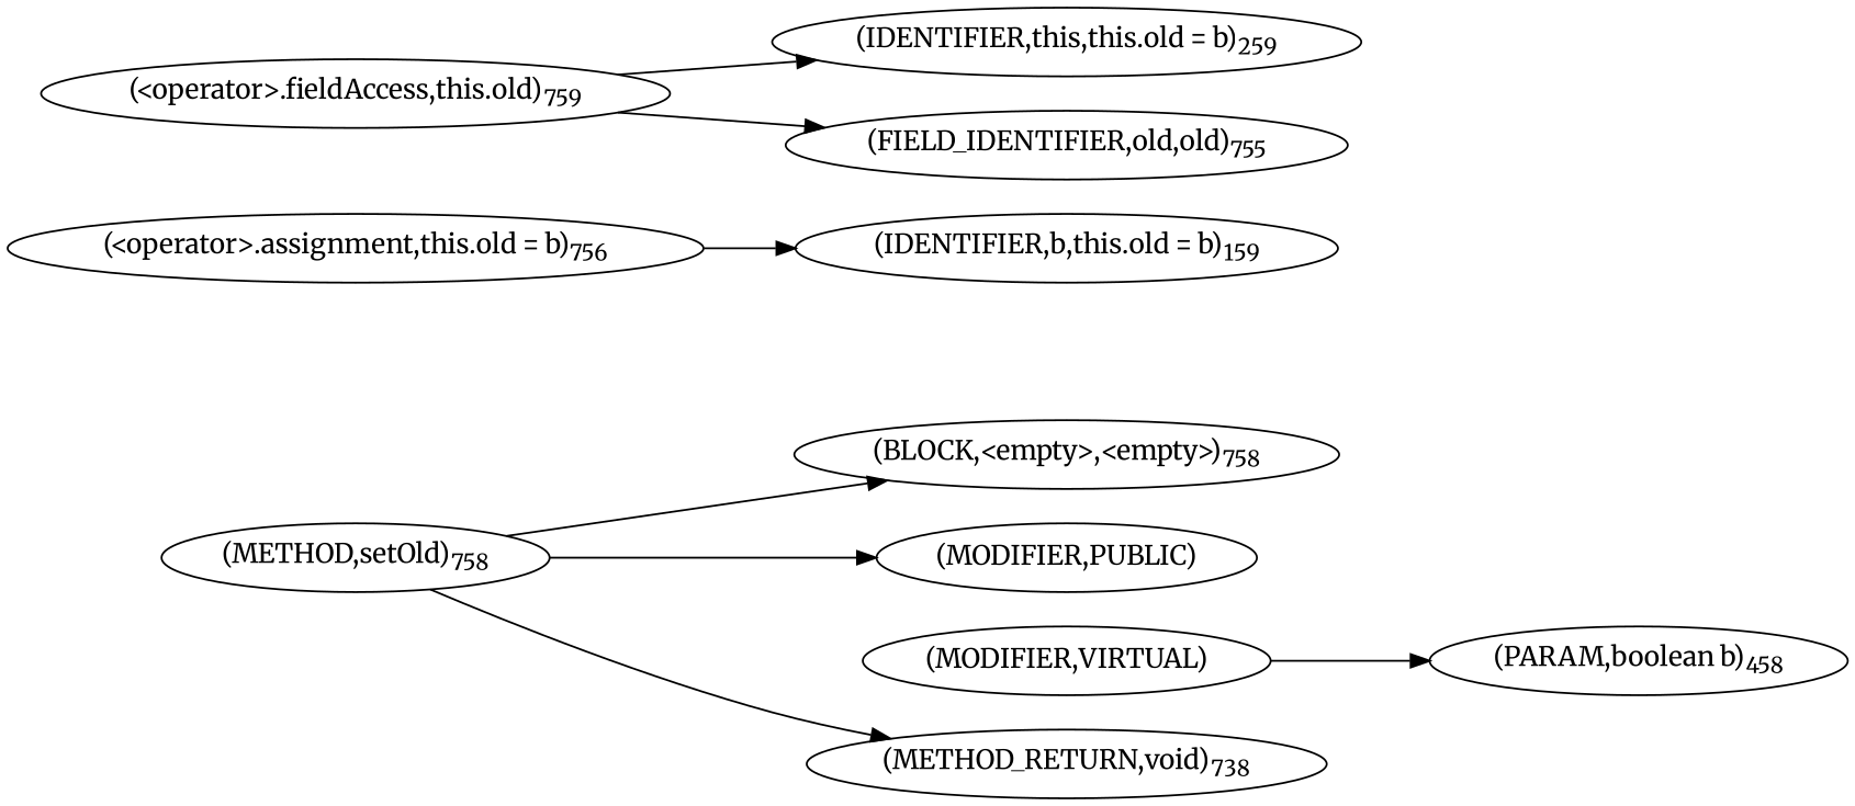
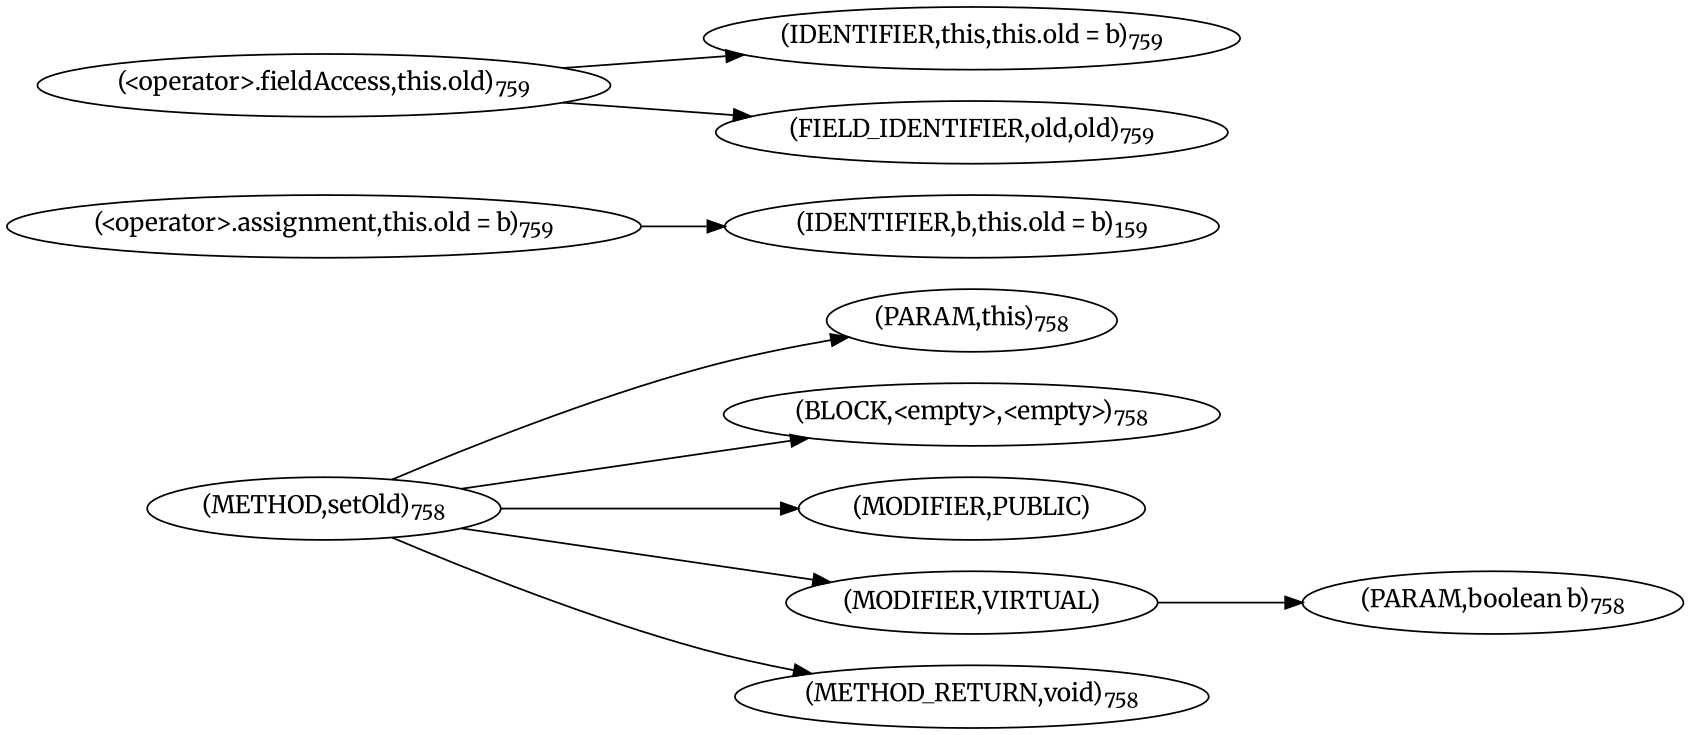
  digraph {
    fontname=Merriweather
    rankdir=LR
    node [fontname=Merriweather]
    edge [fontname=Merriweather]
    n1 [label=<(METHOD,setOld)<SUB>758</SUB>>]
+   n2 [label=<(PARAM,this)<SUB>758</SUB>>]
    n3 [label=<(BLOCK,&lt;empty&gt;,&lt;empty&gt;)<SUB>758</SUB>>]
    n4 [label=<(MODIFIER,PUBLIC)>]
    n5 [label=<(MODIFIER,VIRTUAL)>]
-   n6 [label=<(METHOD_RETURN,void)<SUB>738</SUB>>]
-   n7 [label=<(PARAM,boolean b)<SUB>458</SUB>>]
-   n8 [label=<(&lt;operator&gt;.assignment,this.old = b)<SUB>756</SUB>>]
+   n6 [label=<(METHOD_RETURN,void)<SUB>758</SUB>>]
+   n7 [label=<(PARAM,boolean b)<SUB>758</SUB>>]
+   n8 [label=<(&lt;operator&gt;.assignment,this.old = b)<SUB>759</SUB>>]
    n9 [label=<(IDENTIFIER,b,this.old = b)<SUB>159</SUB>>]
    n10 [label=<(&lt;operator&gt;.fieldAccess,this.old)<SUB>759</SUB>>]
-   n11 [label=<(IDENTIFIER,this,this.old = b)<SUB>259</SUB>>]
-   n12 [label=<(FIELD_IDENTIFIER,old,old)<SUB>755</SUB>>]
+   n11 [label=<(IDENTIFIER,this,this.old = b)<SUB>759</SUB>>]
+   n12 [label=<(FIELD_IDENTIFIER,old,old)<SUB>759</SUB>>]
+   n1 -> n2
    n1 -> n3
    n1 -> n4
+   n1 -> n5
    n1 -> n6
    n5 -> n7
    n8 -> n9
    n10 -> n11
    n10 -> n12
  }
